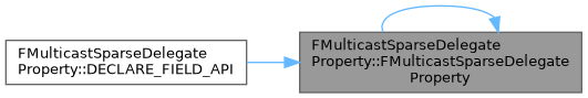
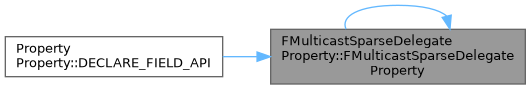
  digraph {
    rankdir=RL
    node [fontname=Helvetica fontsize=10 shape=box style=filled]
    edge [color=steelblue1 dir=back fontname=Helvetica fontsize=10 labelfontname=Helvetica labelfontsize=10 style=solid]
    n1 [color=gray40 fillcolor=grey60 fontcolor=black height=0.2 label="FMulticastSparseDelegate\lProperty::FMulticastSparseDelegate\lProperty" width=0.4]
-   n2 [color=grey40 fillcolor=white height=0.2 label="FMulticastSparseDelegate\lProperty::DECLARE_FIELD_API" width=0.4]
+   n2 [color=grey40 fillcolor=white height=0.2 label="Property\lProperty::DECLARE_FIELD_API" width=0.4]
    n1 -> n1
    n1 -> n2
  }
